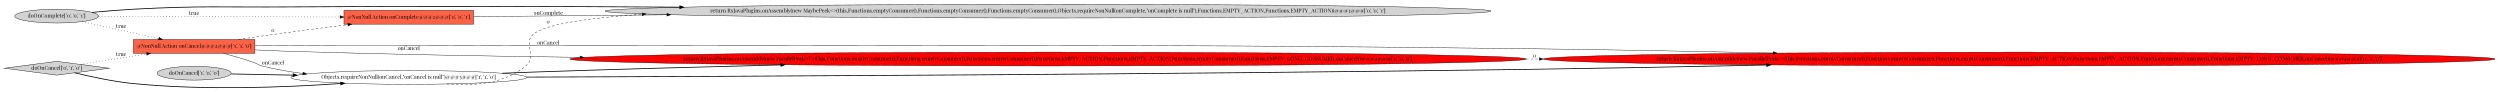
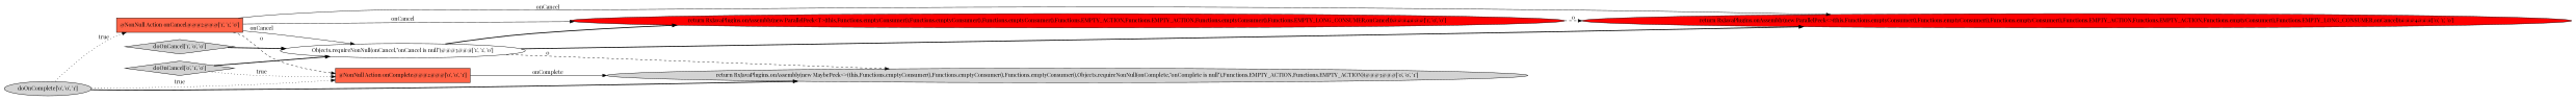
  digraph {
    fontname="Playfair Display"
    rankdir=LR
    node [fillcolor=lightgray fontname="Playfair Display" shape=ellipse style=filled]
    edge [fontname="Playfair Display" style=bold]
    n1 [fillcolor=tomato label="@NonNull Action onCancel@@@2@@@['1', '1', '0']" shape=box]
    n2 [fillcolor=white label="Objects.requireNonNull(onCancel,\"onCancel is null\")@@@3@@@['1', '1', '0']"]
    n3 [fillcolor=red label="return RxJavaPlugins.onAssembly(new ParallelPeek<T>(this,Functions.emptyConsumer(),Functions.emptyConsumer(),Functions.emptyConsumer(),Functions.EMPTY_ACTION,Functions.EMPTY_ACTION,Functions.emptyConsumer(),Functions.EMPTY_LONG_CONSUMER,onCancel))@@@4@@@['1', '0', '0']"]
    n4 [fillcolor=red label="return RxJavaPlugins.onAssembly(new ParallelPeek<>(this,Functions.emptyConsumer(),Functions.emptyConsumer(),Functions.emptyConsumer(),Functions.EMPTY_ACTION,Functions.EMPTY_ACTION,Functions.emptyConsumer(),Functions.EMPTY_LONG_CONSUMER,onCancel))@@@4@@@['0', '1', '0']"]
    n5 [fillcolor=tomato label="@NonNull Action onComplete@@@2@@@['0', '0', '1']" shape=box]
    n6 [label="return RxJavaPlugins.onAssembly(new MaybePeek<>(this,Functions.emptyConsumer(),Functions.emptyConsumer(),Functions.emptyConsumer(),Objects.requireNonNull(onComplete,\"onComplete is null\"),Functions.EMPTY_ACTION,Functions.EMPTY_ACTION))@@@3@@@['0', '0', '1']"]
    n7 [label="doOnCancel['0', '1', '0']" shape=diamond]
    n8 [label="doOnComplete['0', '0', '1']"]
-   n9 [label="doOnCancel['1', '0', '0']"]
+   n9 [label="doOnCancel['1', '0', '0']" shape=diamond]
    n1 -> n2 [label=onCancel style=solid]
    n1 -> n3 [label=onCancel style=solid]
    n1 -> n4 [label=onCancel style=solid]
    n1 -> n5 [label=0 style=dashed]
    n2 -> n3
    n2 -> n4
    n2 -> n6 [label=0 style=dashed]
    n3 -> n4 [label=0 style=dashed]
    n5 -> n6 [label=onComplete style=solid]
-   n7 -> n1 [label=true style=dotted]
+   n7 -> n5 [label=true style=dotted]
    n7 -> n2
    n8 -> n1 [label=true style=dotted]
    n8 -> n5 [label=true style=dotted]
    n8 -> n6
    n9 -> n2
  }
